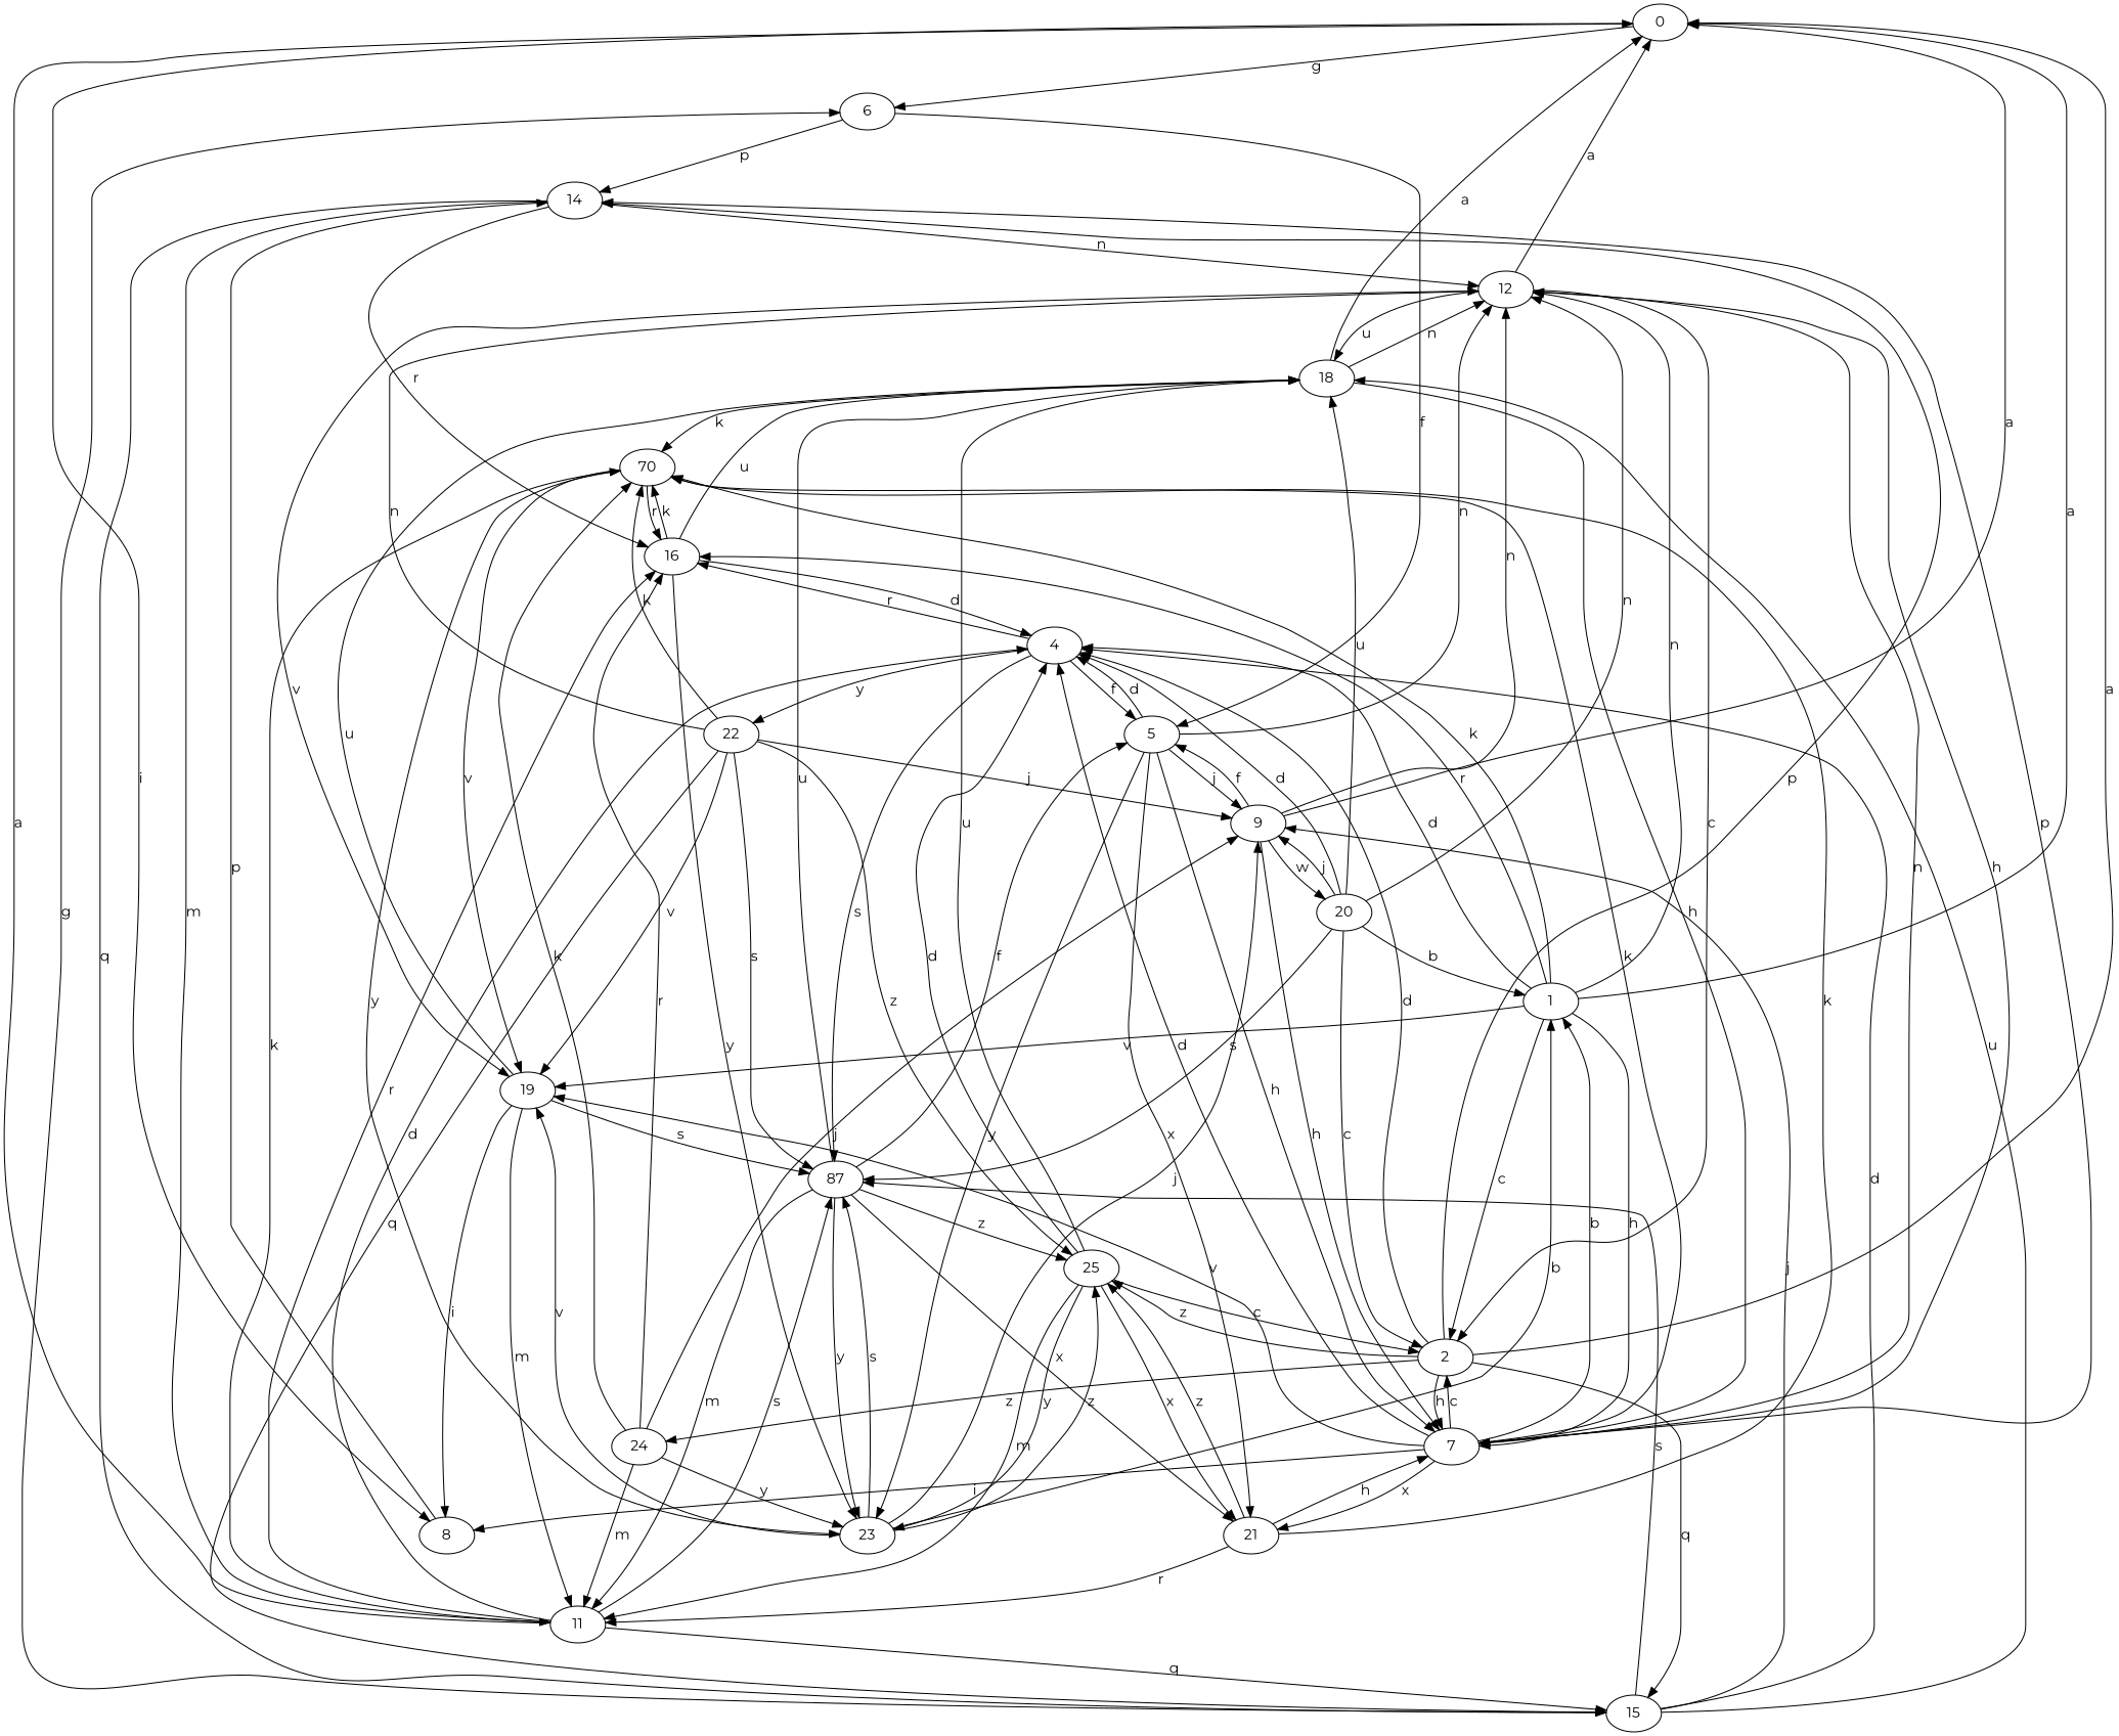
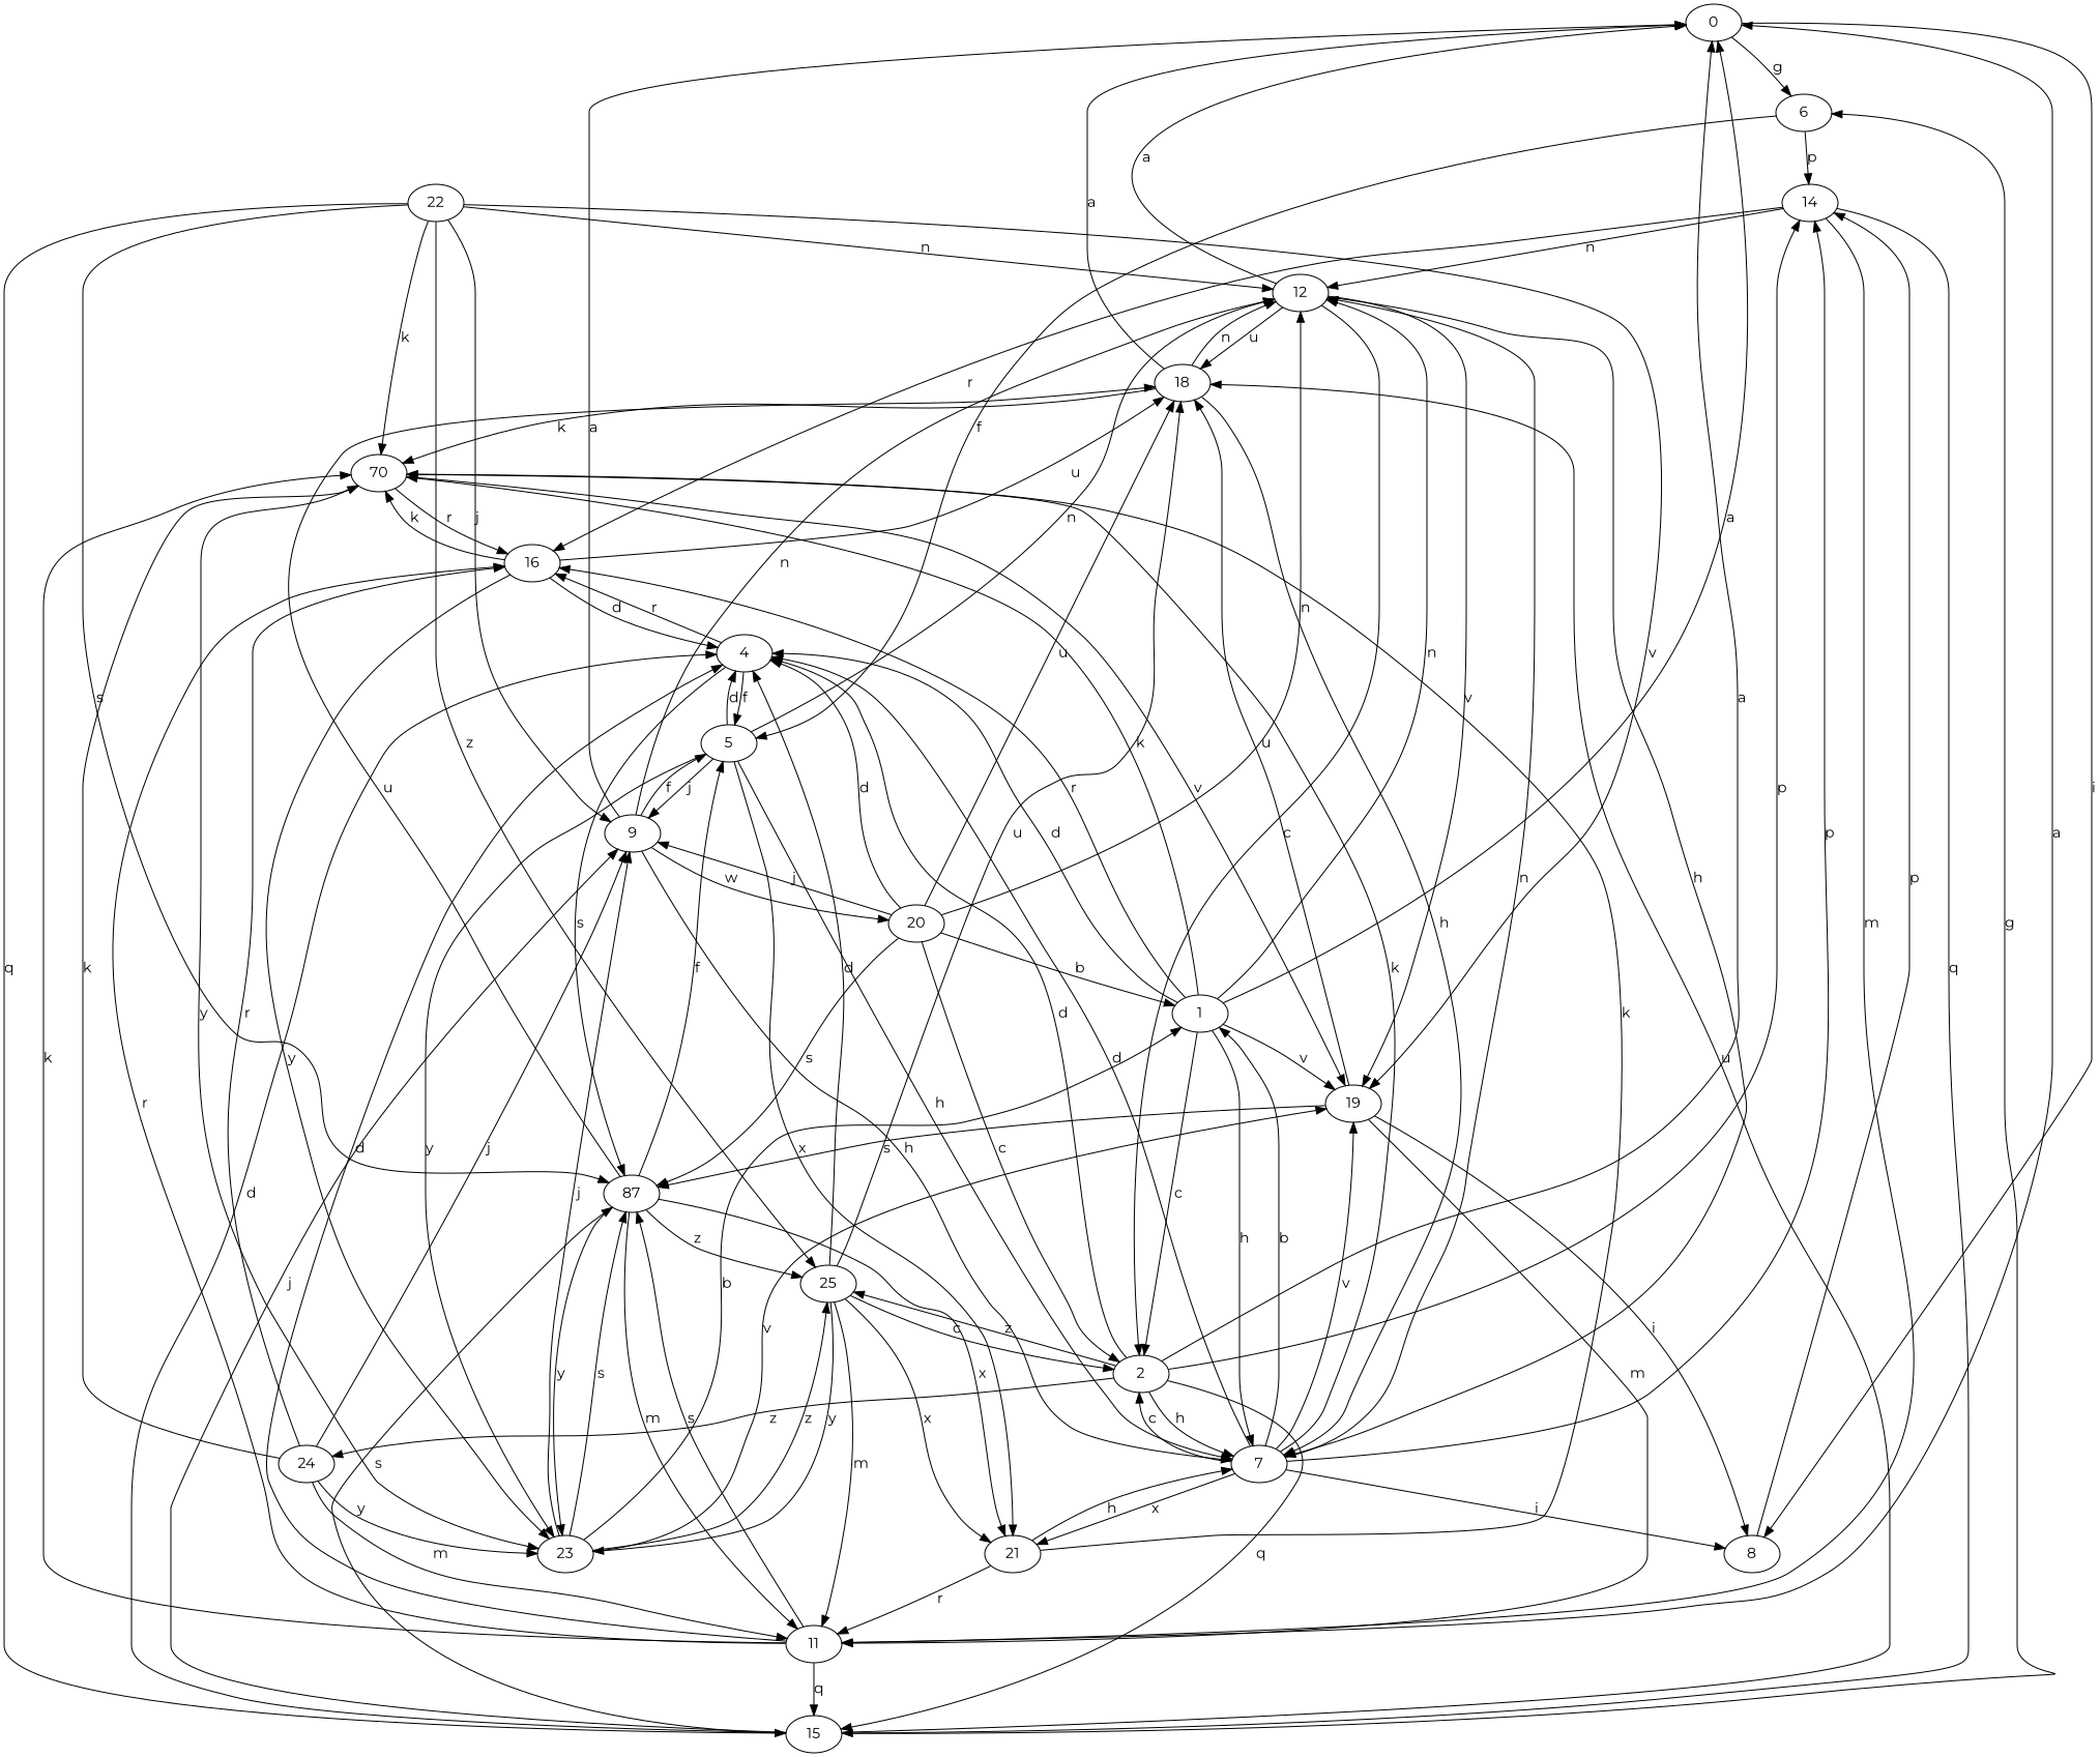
  strict digraph {
    fontname=Montserrat
    node [fontname=Montserrat]
    edge [fontname=Montserrat]
    0
    6
    8
    14
    5
    1
    2
    4
    7
    n10 [label=70]
    12
    16
    19
    15
    24
    25
    n17 [label=87]
    22
    21
    23
    18
    11
    9
    20
    0 -> 6 [label=g]
    0 -> 8 [label=i]
    6 -> 14 [label=p]
    6 -> 5 [label=f]
    8 -> 14 [label=p]
    14 -> 12 [label=n]
    14 -> 16 [label=r]
    14 -> 15 [label=q]
    14 -> 11 [label=m]
    5 -> 4 [label=d]
    5 -> 7 [label=h]
    5 -> 12 [label=n]
    5 -> 21 [label=x]
    5 -> 23 [label=y]
    5 -> 9 [label=j]
    1 -> 0 [label=a]
    1 -> 2 [label=c]
    1 -> 4 [label=d]
    1 -> 7 [label=h]
    1 -> n10 [label=k]
    1 -> 12 [label=n]
    1 -> 16 [label=r]
    1 -> 19 [label=v]
    2 -> 0 [label=a]
    2 -> 14 [label=p]
    2 -> 4 [label=d]
    2 -> 7 [label=h]
    2 -> 15 [label=q]
    2 -> 24 [label=z]
    2 -> 25 [label=z]
    4 -> 5 [label=f]
    4 -> 16 [label=r]
    4 -> n17 [label=s]
-   4 -> 22 [label=y]
    7 -> 8 [label=i]
    7 -> 14 [label=p]
    7 -> 1 [label=b]
    7 -> 2 [label=c]
    7 -> 4 [label=d]
    7 -> n10 [label=k]
    7 -> 12 [label=n]
    7 -> 19 [label=v]
    7 -> 21 [label=x]
    n10 -> 16 [label=r]
    n10 -> 19 [label=v]
    n10 -> 23 [label=y]
    12 -> 0 [label=a]
    12 -> 2 [label=c]
    12 -> 7 [label=h]
    12 -> 19 [label=v]
    12 -> 18 [label=u]
    16 -> 4 [label=d]
    16 -> n10 [label=k]
    16 -> 23 [label=y]
    16 -> 18 [label=u]
    19 -> 8 [label=i]
    19 -> n17 [label=s]
    19 -> 18 [label=u]
    19 -> 11 [label=m]
    15 -> 6 [label=g]
    15 -> 4 [label=d]
    15 -> n17 [label=s]
    15 -> 18 [label=u]
    15 -> 9 [label=j]
    24 -> n10 [label=k]
    24 -> 16 [label=r]
    24 -> 23 [label=y]
    24 -> 11 [label=m]
    24 -> 9 [label=j]
    25 -> 2 [label=c]
    25 -> 4 [label=d]
    25 -> 21 [label=x]
    25 -> 23 [label=y]
    25 -> 18 [label=u]
    25 -> 11 [label=m]
    n17 -> 5 [label=f]
    n17 -> 25 [label=z]
    n17 -> 21 [label=x]
    n17 -> 23 [label=y]
    n17 -> 18 [label=u]
    n17 -> 11 [label=m]
    22 -> n10 [label=k]
    22 -> 12 [label=n]
    22 -> 19 [label=v]
    22 -> 15 [label=q]
    22 -> 25 [label=z]
    22 -> n17 [label=s]
    22 -> 9 [label=j]
    21 -> 7 [label=h]
    21 -> n10 [label=k]
-   21 -> 25 [label=z]
    21 -> 11 [label=r]
    23 -> 1 [label=b]
    23 -> 19 [label=v]
    23 -> 25 [label=z]
    23 -> n17 [label=s]
    23 -> 9 [label=j]
    18 -> 0 [label=a]
    18 -> 7 [label=h]
    18 -> n10 [label=k]
    18 -> 12 [label=n]
    11 -> 0 [label=a]
    11 -> 4 [label=d]
    11 -> n10 [label=k]
    11 -> 16 [label=r]
    11 -> 15 [label=q]
    11 -> n17 [label=s]
    9 -> 0 [label=a]
    9 -> 5 [label=f]
    9 -> 7 [label=h]
    9 -> 12 [label=n]
    9 -> 20 [label=w]
    20 -> 1 [label=b]
    20 -> 2 [label=c]
    20 -> 4 [label=d]
    20 -> 12 [label=n]
    20 -> n17 [label=s]
    20 -> 18 [label=u]
    20 -> 9 [label=j]
  }
